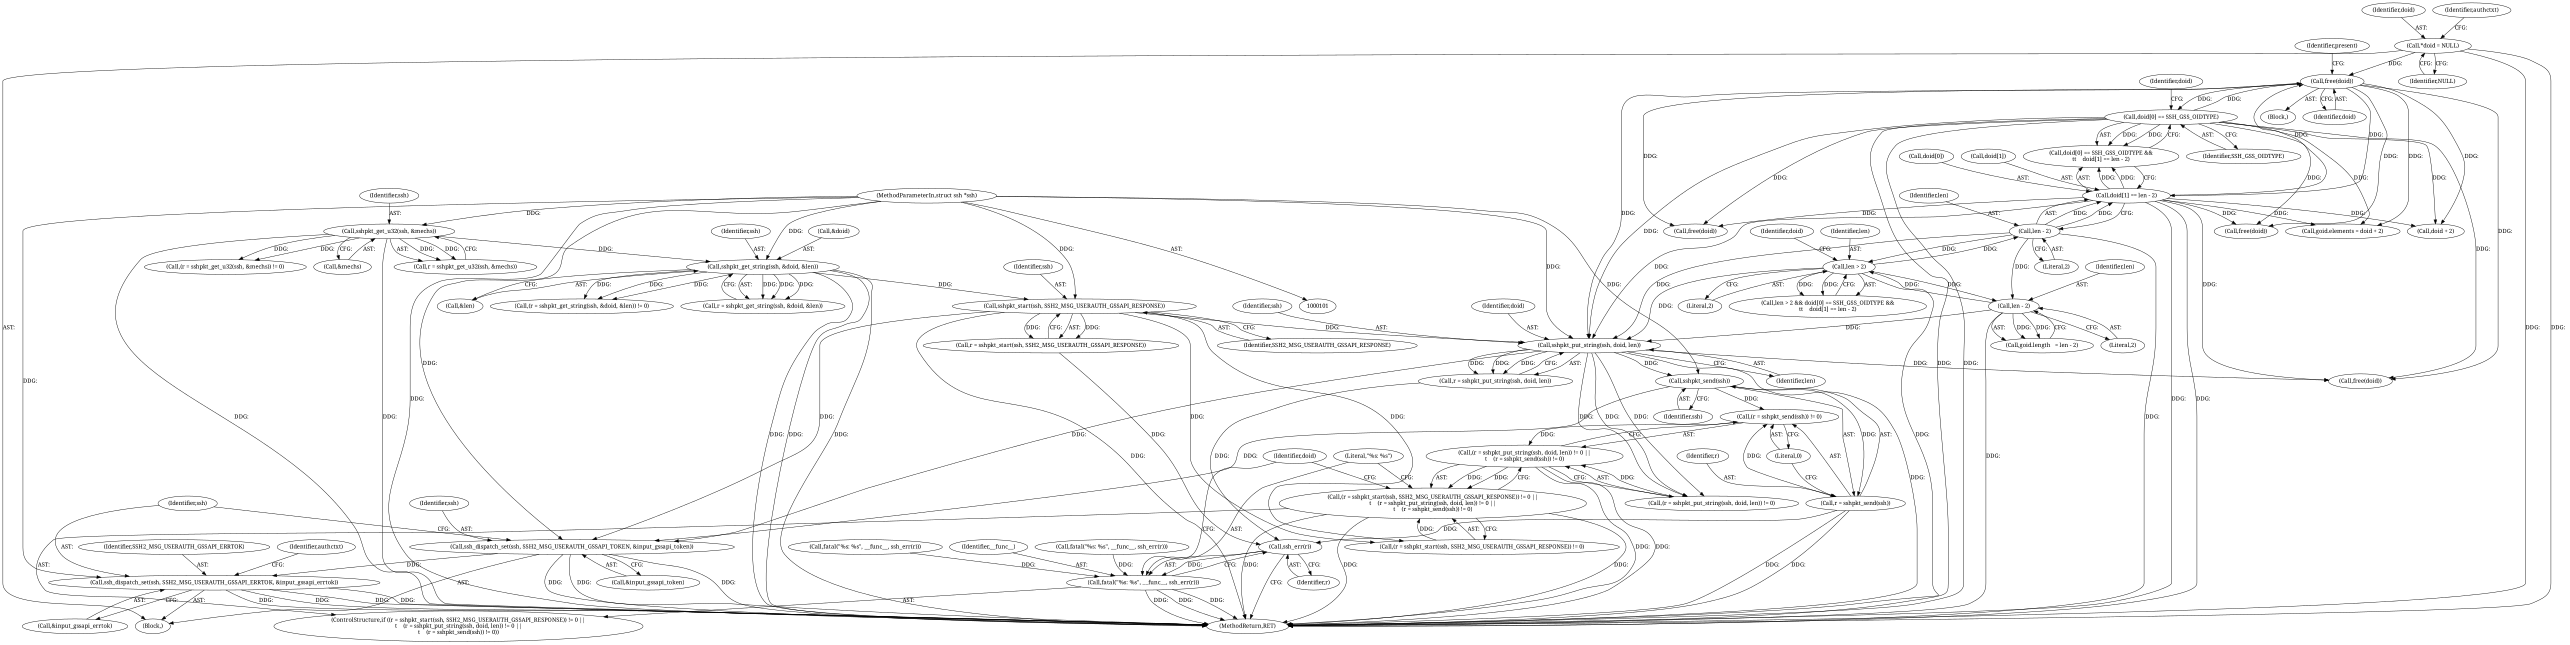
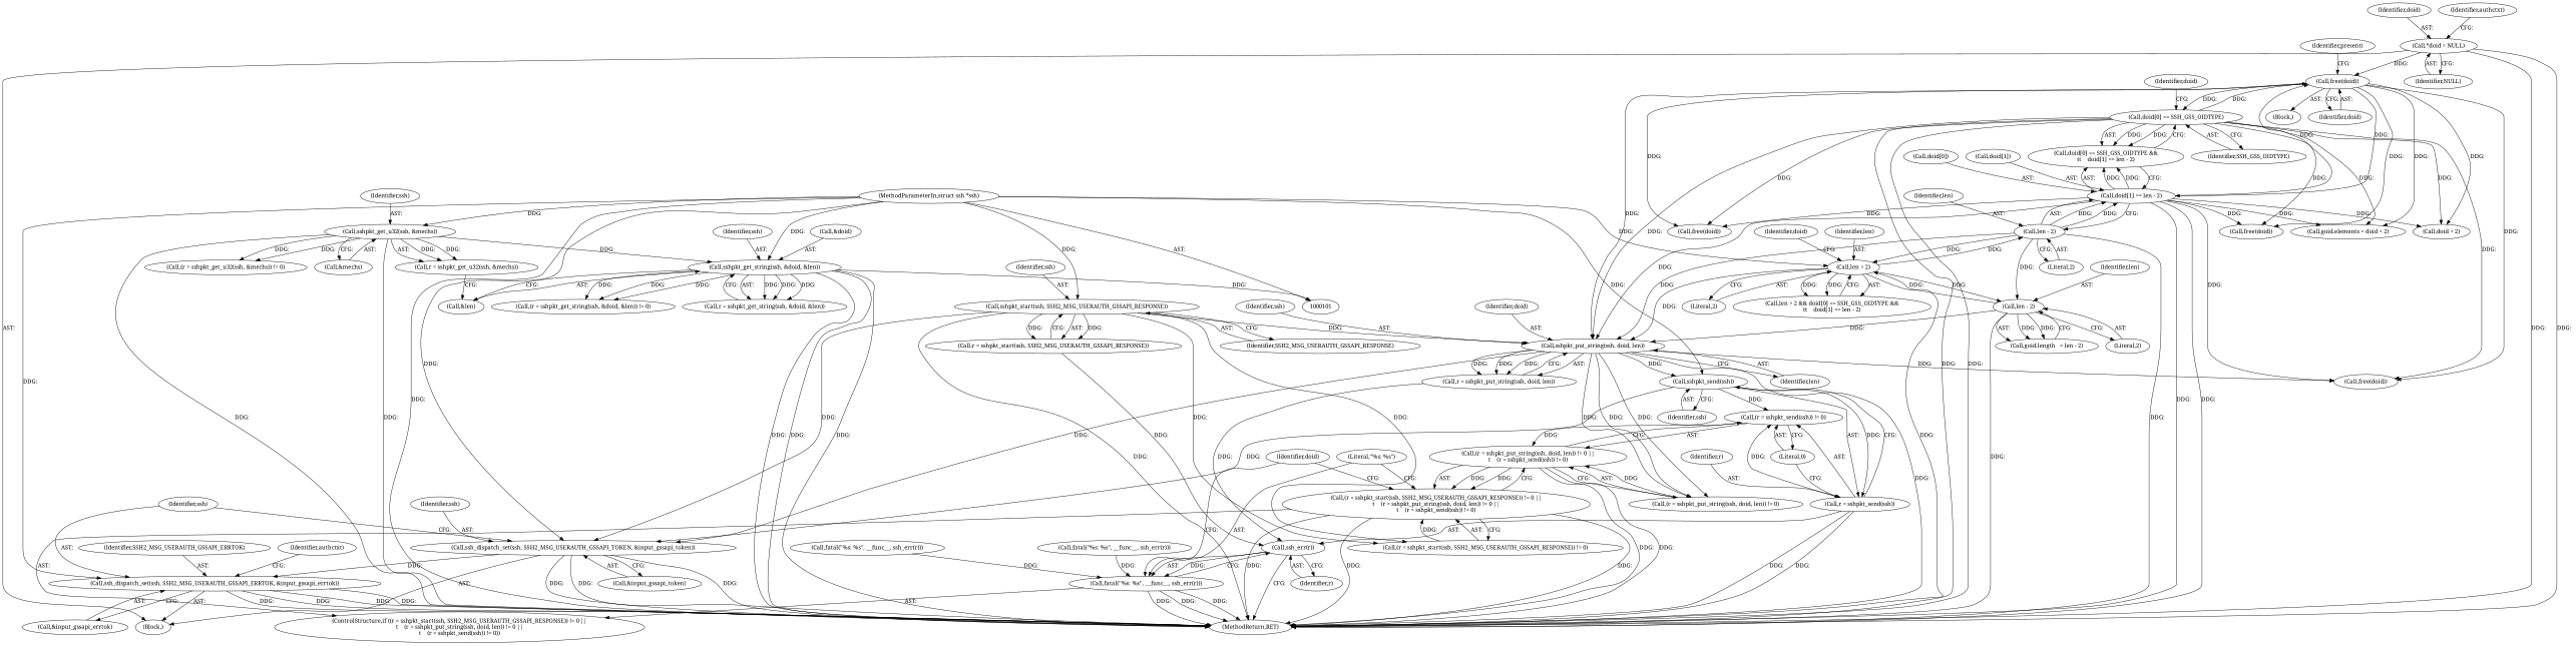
  digraph {
    fontname="Noto Serif"
    node [fontname="Noto Serif"]
    edge [fontname="Noto Serif"]
    n1 [label="(Call,sshpkt_send(ssh))"]
    n2 [label="(Call,(r = sshpkt_send(ssh)) != 0)"]
    n3 [label="(Call,r = sshpkt_send(ssh))"]
    n4 [label="(Call,ssh_dispatch_set(ssh, SSH2_MSG_USERAUTH_GSSAPI_TOKEN, &input_gssapi_token))"]
    n5 [label="(Identifier,ssh)"]
    n6 [label="(Call,(r = sshpkt_put_string(ssh, doid, len)) != 0 ||\n\t    (r = sshpkt_send(ssh)) != 0)"]
    n7 [label="(Literal,0)"]
    n8 [label="(MethodReturn,RET)"]
    n9 [label="(Call,ssh_err(r))"]
    n10 [label="(Call,ssh_dispatch_set(ssh, SSH2_MSG_USERAUTH_GSSAPI_ERRTOK, &input_gssapi_errtok))"]
    n11 [label="(Block,)"]
    n12 [label="(Call,&input_gssapi_token)"]
    n13 [label="(Call,sshpkt_put_string(ssh, doid, len))"]
    n14 [label="(Call,(r = sshpkt_put_string(ssh, doid, len)) != 0)"]
    n15 [label="(Identifier,len)"]
    n16 [label="(Call,free(doid))"]
    n17 [label="(Call,r = sshpkt_put_string(ssh, doid, len))"]
    n18 [label="(Call,sshpkt_start(ssh, SSH2_MSG_USERAUTH_GSSAPI_RESPONSE))"]
    n19 [label="(Call,r = sshpkt_start(ssh, SSH2_MSG_USERAUTH_GSSAPI_RESPONSE))"]
    n20 [label="(Identifier,SSH2_MSG_USERAUTH_GSSAPI_RESPONSE)"]
    n21 [label="(Call,(r = sshpkt_start(ssh, SSH2_MSG_USERAUTH_GSSAPI_RESPONSE)) != 0)"]
    n22 [label="(Call,(r = sshpkt_start(ssh, SSH2_MSG_USERAUTH_GSSAPI_RESPONSE)) != 0 ||\n\t    (r = sshpkt_put_string(ssh, doid, len)) != 0 ||\n\t    (r = sshpkt_send(ssh)) != 0)"]
    n23 [label="(Call,sshpkt_get_string(ssh, &doid, &len))"]
    n24 [label="(Call,(r = sshpkt_get_string(ssh, &doid, &len)) != 0)"]
    n25 [label="(Call,r = sshpkt_get_string(ssh, &doid, &len))"]
    n26 [label="(Call,&len)"]
    n27 [label="(Call,sshpkt_get_u32(ssh, &mechs))"]
    n28 [label="(Call,(r = sshpkt_get_u32(ssh, &mechs)) != 0)"]
    n29 [label="(Call,r = sshpkt_get_u32(ssh, &mechs))"]
    n30 [label="(Call,&mechs)"]
    n31 [label="(MethodParameterIn,struct ssh *ssh)"]
    1000101
    n33 [label="(Call,&input_gssapi_errtok)"]
    n34 [label="(Call,doid[0] == SSH_GSS_OIDTYPE)"]
    n35 [label="(Call,free(doid))"]
    n36 [label="(Call,free(doid))"]
    n37 [label="(Identifier,SSH_GSS_OIDTYPE)"]
    n38 [label="(Call,doid[0] == SSH_GSS_OIDTYPE &&\n\t\t    doid[1] == len - 2)"]
    n39 [label="(Call,free(doid))"]
    n40 [label="(Call,goid.elements = doid + 2)"]
    n41 [label="(Call,doid + 2)"]
    n42 [label="(Call,doid[1] == len - 2)"]
    n43 [label="(Block,)"]
    n44 [label="(Identifier,doid)"]
    n45 [label="(Call,len - 2)"]
    n46 [label="(Call,len > 2)"]
    n47 [label="(Call,len - 2)"]
    n48 [label="(Literal,2)"]
    n49 [label="(Call,len > 2 && doid[0] == SSH_GSS_OIDTYPE &&\n\t\t    doid[1] == len - 2)"]
    n50 [label="(Literal,2)"]
    n51 [label="(Literal,2)"]
    n52 [label="(Call,goid.length   = len - 2)"]
    n53 [label="(Call,*doid = NULL)"]
    n54 [label="(Identifier,NULL)"]
    n55 [label="(ControlStructure,if ((r = sshpkt_start(ssh, SSH2_MSG_USERAUTH_GSSAPI_RESPONSE)) != 0 ||\n\t    (r = sshpkt_put_string(ssh, doid, len)) != 0 ||\n\t    (r = sshpkt_send(ssh)) != 0))"]
    n56 [label="(Call,fatal(\"%s: %s\", __func__, ssh_err(r)))"]
    n57 [label="(Identifier,r)"]
    n58 [label="(Identifier,len)"]
    n59 [label="(Identifier,doid)"]
    n60 [label="(Identifier,ssh)"]
    n61 [label="(Call,fatal(\"%s: %s\", __func__, ssh_err(r)))"]
    n62 [label="(Identifier,ssh)"]
    n63 [label="(Identifier,ssh)"]
    n64 [label="(Identifier,doid)"]
    n65 [label="(Call,doid[1])"]
    n66 [label="(Identifier,doid)"]
    n67 [label="(Call,doid[0])"]
    n68 [label="(Identifier,len)"]
    n69 [label="(Identifier,present)"]
    n70 [label="(Literal,\"%s: %s\")"]
    n71 [label="(Identifier,r)"]
    n72 [label="(Identifier,ssh)"]
    n73 [label="(Identifier,len)"]
    n74 [label="(Identifier,doid)"]
-   n75 [label="(Identifier,__func__)"]
    n76 [label="(Identifier,SSH2_MSG_USERAUTH_GSSAPI_ERRTOK)"]
    n77 [label="(Call,fatal(\"%s: %s\", __func__, ssh_err(r)))"]
    n78 [label="(Identifier,authctxt)"]
    n79 [label="(Identifier,ssh)"]
    n80 [label="(Identifier,ssh)"]
    n81 [label="(Identifier,doid)"]
    n82 [label="(Call,&doid)"]
    n83 [label="(Identifier,authctxt)"]
    n1 -> n2 [label="DDG: "]
    n1 -> n3 [label="AST: "]
    n1 -> n3 [label="DDG: "]
    n1 -> n4 [label="DDG: "]
    n1 -> n5 [label="CFG: "]
    n2 -> n6 [label="AST: "]
    n2 -> n6 [label="DDG: "]
    n2 -> n7 [label="CFG: "]
-   n3 -> n1 [label="AST: "]
+   n3 -> n1 [label="CFG: "]
    n3 -> n2 [label="AST: "]
    n3 -> n2 [label="DDG: "]
    n3 -> n8 [label="DDG: "]
    n3 -> n8 [label="DDG: "]
-   n3 -> n9 [label="DDG: "]
+   n3 -> n9 [label="AST: "]
    n4 -> n8 [label="DDG: "]
    n4 -> n8 [label="DDG: "]
    n4 -> n8 [label="DDG: "]
    n4 -> n10 [label="DDG: "]
    n4 -> n11 [label="AST: "]
    n4 -> n12 [label="CFG: "]
    n5 -> n1 [label="AST: "]
    n6 -> n2 [label="CFG: "]
    n6 -> n8 [label="DDG: "]
    n6 -> n8 [label="DDG: "]
    n6 -> n14 [label="CFG: "]
    n6 -> n22 [label="AST: "]
    n6 -> n22 [label="DDG: "]
    n6 -> n22 [label="DDG: "]
    n7 -> n2 [label="AST: "]
    n7 -> n3 [label="CFG: "]
    n9 -> n8 [label="CFG: "]
    n9 -> n56 [label="AST: "]
    n9 -> n56 [label="DDG: "]
    n9 -> n57 [label="CFG: "]
    n10 -> n8 [label="DDG: "]
    n10 -> n8 [label="DDG: "]
    n10 -> n8 [label="DDG: "]
    n10 -> n8 [label="DDG: "]
    n10 -> n11 [label="AST: "]
    n10 -> n33 [label="CFG: "]
    n12 -> n4 [label="AST: "]
    n13 -> n1 [label="DDG: "]
    n13 -> n4 [label="DDG: "]
    n13 -> n8 [label="DDG: "]
    n13 -> n14 [label="DDG: "]
    n13 -> n14 [label="DDG: "]
    n13 -> n14 [label="DDG: "]
    n13 -> n15 [label="CFG: "]
    n13 -> n16 [label="DDG: "]
    n13 -> n17 [label="AST: "]
    n13 -> n17 [label="DDG: "]
    n13 -> n17 [label="DDG: "]
    n13 -> n17 [label="DDG: "]
    n14 -> n6 [label="AST: "]
    n14 -> n6 [label="DDG: "]
    n15 -> n13 [label="AST: "]
    n17 -> n9 [label="DDG: "]
    n17 -> n13 [label="CFG: "]
    n18 -> n4 [label="DDG: "]
    n18 -> n8 [label="DDG: "]
    n18 -> n13 [label="DDG: "]
    n18 -> n19 [label="AST: "]
    n18 -> n19 [label="DDG: "]
    n18 -> n19 [label="DDG: "]
    n18 -> n20 [label="CFG: "]
    n18 -> n21 [label="DDG: "]
    n18 -> n21 [label="DDG: "]
    n19 -> n9 [label="DDG: "]
    n19 -> n18 [label="CFG: "]
    n20 -> n18 [label="AST: "]
    n21 -> n22 [label="AST: "]
    n21 -> n22 [label="DDG: "]
    n22 -> n6 [label="CFG: "]
    n22 -> n8 [label="DDG: "]
    n22 -> n8 [label="DDG: "]
    n22 -> n8 [label="DDG: "]
    n22 -> n21 [label="CFG: "]
    n22 -> n55 [label="AST: "]
    n23 -> n8 [label="DDG: "]
    n23 -> n8 [label="DDG: "]
    n23 -> n8 [label="DDG: "]
-   n23 -> n18 [label="DDG: "]
+   n23 -> 1000101 [label="DDG: "]
    n23 -> n24 [label="DDG: "]
    n23 -> n24 [label="DDG: "]
    n23 -> n24 [label="DDG: "]
    n23 -> n25 [label="AST: "]
    n23 -> n25 [label="DDG: "]
    n23 -> n25 [label="DDG: "]
    n23 -> n25 [label="DDG: "]
    n23 -> n26 [label="CFG: "]
    n25 -> n23 [label="CFG: "]
    n26 -> n23 [label="AST: "]
    n27 -> n8 [label="DDG: "]
    n27 -> n8 [label="DDG: "]
    n27 -> n23 [label="DDG: "]
    n27 -> n28 [label="DDG: "]
    n27 -> n28 [label="DDG: "]
    n27 -> n29 [label="AST: "]
    n27 -> n29 [label="DDG: "]
    n27 -> n29 [label="DDG: "]
    n27 -> n30 [label="CFG: "]
-   n29 -> n27 [label="CFG: "]
+   n29 -> n26 [label="CFG: "]
    n30 -> n27 [label="AST: "]
    n31 -> n1 [label="DDG: "]
    n31 -> n4 [label="DDG: "]
    n31 -> n8 [label="DDG: "]
    n31 -> n10 [label="DDG: "]
-   n31 -> n13 [label="DDG: "]
+   n31 -> n46 [label="DDG: "]
    n31 -> n18 [label="DDG: "]
    n31 -> n23 [label="DDG: "]
    n31 -> n27 [label="DDG: "]
    n31 -> 1000101 [label="AST: "]
    n33 -> n10 [label="AST: "]
    n34 -> n8 [label="DDG: "]
    n34 -> n8 [label="DDG: "]
    n34 -> n13 [label="DDG: "]
    n34 -> n16 [label="DDG: "]
    n34 -> n35 [label="DDG: "]
    n34 -> n36 [label="DDG: "]
    n34 -> n37 [label="CFG: "]
    n34 -> n38 [label="AST: "]
    n34 -> n38 [label="DDG: "]
    n34 -> n38 [label="DDG: "]
    n34 -> n39 [label="DDG: "]
    n34 -> n40 [label="DDG: "]
    n34 -> n41 [label="DDG: "]
    n35 -> n13 [label="DDG: "]
    n35 -> n16 [label="DDG: "]
    n35 -> n34 [label="DDG: "]
    n35 -> n36 [label="DDG: "]
    n35 -> n39 [label="DDG: "]
    n35 -> n40 [label="DDG: "]
    n35 -> n41 [label="DDG: "]
    n35 -> n42 [label="DDG: "]
    n35 -> n43 [label="AST: "]
    n35 -> n44 [label="CFG: "]
    n37 -> n34 [label="AST: "]
    n38 -> n34 [label="CFG: "]
    n38 -> n42 [label="CFG: "]
    n42 -> n8 [label="DDG: "]
    n42 -> n8 [label="DDG: "]
    n42 -> n13 [label="DDG: "]
    n42 -> n16 [label="DDG: "]
    n42 -> n35 [label="DDG: "]
    n42 -> n36 [label="DDG: "]
    n42 -> n38 [label="AST: "]
    n42 -> n38 [label="DDG: "]
    n42 -> n38 [label="DDG: "]
    n42 -> n39 [label="DDG: "]
    n42 -> n40 [label="DDG: "]
    n42 -> n41 [label="DDG: "]
    n42 -> n45 [label="CFG: "]
    n44 -> n35 [label="AST: "]
    n45 -> n8 [label="DDG: "]
    n45 -> n13 [label="DDG: "]
    n45 -> n42 [label="AST: "]
    n45 -> n42 [label="DDG: "]
    n45 -> n42 [label="DDG: "]
    n45 -> n46 [label="DDG: "]
    n45 -> n47 [label="DDG: "]
    n45 -> n48 [label="CFG: "]
    n46 -> n8 [label="DDG: "]
    n46 -> n13 [label="DDG: "]
    n46 -> n45 [label="DDG: "]
    n46 -> n47 [label="DDG: "]
    n46 -> n49 [label="AST: "]
    n46 -> n49 [label="DDG: "]
    n46 -> n49 [label="DDG: "]
    n46 -> n50 [label="CFG: "]
    n47 -> n8 [label="DDG: "]
    n47 -> n13 [label="DDG: "]
    n47 -> n46 [label="DDG: "]
    n47 -> n51 [label="CFG: "]
    n47 -> n52 [label="AST: "]
    n47 -> n52 [label="DDG: "]
    n47 -> n52 [label="DDG: "]
    n48 -> n45 [label="AST: "]
    n49 -> n46 [label="CFG: "]
    n50 -> n46 [label="AST: "]
    n51 -> n47 [label="AST: "]
    n52 -> n47 [label="CFG: "]
    n53 -> n8 [label="DDG: "]
    n53 -> n8 [label="DDG: "]
    n53 -> n11 [label="AST: "]
    n53 -> n35 [label="DDG: "]
    n53 -> n54 [label="CFG: "]
-   n54 -> n53 [label="CFG: "]
+   n54 -> n53 [label="AST: "]
    n56 -> n8 [label="DDG: "]
    n56 -> n8 [label="DDG: "]
    n56 -> n8 [label="DDG: "]
    n56 -> n9 [label="CFG: "]
    n56 -> n55 [label="AST: "]
    n57 -> n9 [label="AST: "]
    n58 -> n46 [label="AST: "]
    n59 -> n22 [label="CFG: "]
    n59 -> n56 [label="CFG: "]
    n60 -> n27 [label="AST: "]
    n61 -> n56 [label="DDG: "]
    n62 -> n4 [label="AST: "]
    n63 -> n4 [label="CFG: "]
    n63 -> n10 [label="AST: "]
    n64 -> n34 [label="CFG: "]
    n65 -> n42 [label="AST: "]
    n66 -> n53 [label="AST: "]
    n67 -> n42 [label="AST: "]
    n68 -> n47 [label="AST: "]
    n69 -> n35 [label="CFG: "]
    n70 -> n22 [label="CFG: "]
    n70 -> n56 [label="AST: "]
    n71 -> n3 [label="AST: "]
    n72 -> n23 [label="AST: "]
    n73 -> n45 [label="AST: "]
    n74 -> n46 [label="CFG: "]
-   n75 -> n56 [label="AST: "]
    n76 -> n10 [label="AST: "]
    n77 -> n56 [label="DDG: "]
    n78 -> n10 [label="CFG: "]
    n79 -> n18 [label="AST: "]
    n80 -> n13 [label="AST: "]
    n81 -> n13 [label="AST: "]
    n82 -> n23 [label="AST: "]
    n83 -> n53 [label="CFG: "]
  }
